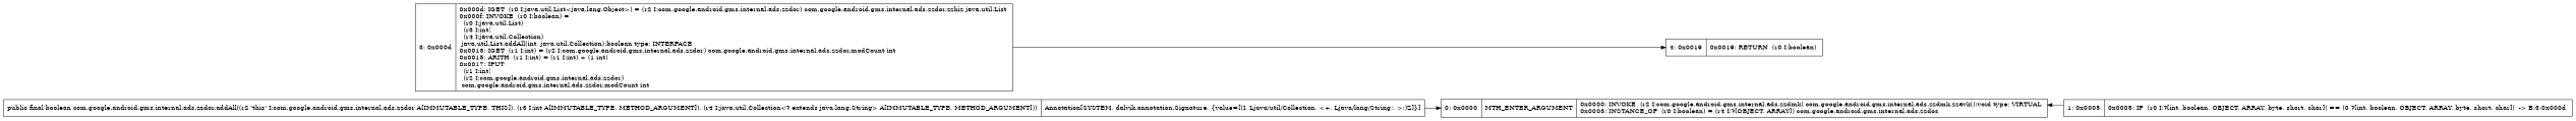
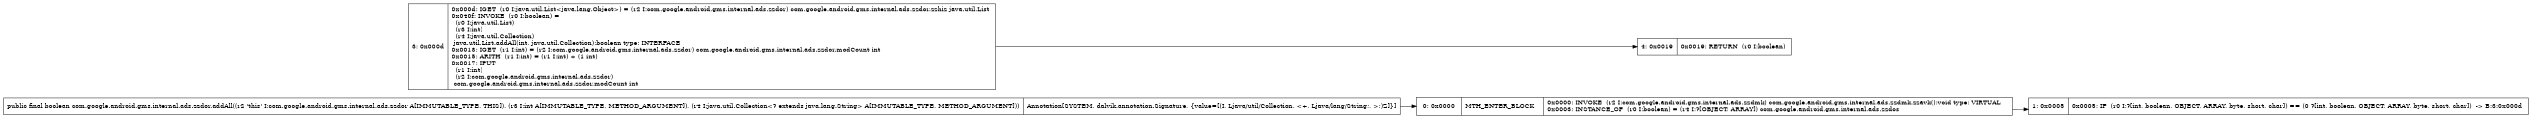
  digraph {
    rankdir=LR
    node [shape=record]
-   n1 [label="{0\:\ 0x0000|MTH_ENTER_ARGUMENT\l|0x0000: INVOKE  (r2 I:com.google.android.gms.internal.ads.zzdmk) com.google.android.gms.internal.ads.zzdmk.zzavk():void type: VIRTUAL \l0x0003: INSTANCE_OF  (r0 I:boolean) = (r4 I:?[OBJECT, ARRAY]) com.google.android.gms.internal.ads.zzdos \l}"]
+   n1 [label="{0\:\ 0x0000|MTH_ENTER_BLOCK\l|0x0000: INVOKE  (r2 I:com.google.android.gms.internal.ads.zzdmk) com.google.android.gms.internal.ads.zzdmk.zzavk():void type: VIRTUAL \l0x0003: INSTANCE_OF  (r0 I:boolean) = (r4 I:?[OBJECT, ARRAY]) com.google.android.gms.internal.ads.zzdos \l}"]
    n2 [label="{1\:\ 0x0005|0x0005: IF  (r0 I:?[int, boolean, OBJECT, ARRAY, byte, short, char]) == (0 ?[int, boolean, OBJECT, ARRAY, byte, short, char])  \-\> B:3:0x000d \l}"]
-   n3 [label="{3\:\ 0x000d|0x000d: IGET  (r0 I:java.util.List\<java.lang.Object\>) = (r2 I:com.google.android.gms.internal.ads.zzdor) com.google.android.gms.internal.ads.zzdor.zzhiz java.util.List \l0x000f: INVOKE  (r0 I:boolean) = \l  (r0 I:java.util.List)\l  (r3 I:int)\l  (r4 I:java.util.Collection)\l java.util.List.addAll(int, java.util.Collection):boolean type: INTERFACE \l0x0013: IGET  (r1 I:int) = (r2 I:com.google.android.gms.internal.ads.zzdor) com.google.android.gms.internal.ads.zzdor.modCount int \l0x0015: ARITH  (r1 I:int) = (r1 I:int) + (1 int) \l0x0017: IPUT  \l  (r1 I:int)\l  (r2 I:com.google.android.gms.internal.ads.zzdor)\l com.google.android.gms.internal.ads.zzdor.modCount int \l}"]
+   n3 [label="{3\:\ 0x000d|0x000d: IGET  (r0 I:java.util.List\<java.lang.Object\>) = (r2 I:com.google.android.gms.internal.ads.zzdor) com.google.android.gms.internal.ads.zzdor.zzhiz java.util.List \l0x040f: INVOKE  (r0 I:boolean) = \l  (r0 I:java.util.List)\l  (r3 I:int)\l  (r4 I:java.util.Collection)\l java.util.List.addAll(int, java.util.Collection):boolean type: INTERFACE \l0x0013: IGET  (r1 I:int) = (r2 I:com.google.android.gms.internal.ads.zzdor) com.google.android.gms.internal.ads.zzdor.modCount int \l0x0015: ARITH  (r1 I:int) = (r1 I:int) + (1 int) \l0x0017: IPUT  \l  (r1 I:int)\l  (r2 I:com.google.android.gms.internal.ads.zzdor)\l com.google.android.gms.internal.ads.zzdor.modCount int \l}"]
    n4 [label="{4\:\ 0x0019|0x0019: RETURN  (r0 I:boolean) \l}"]
    n5 [label="{public final boolean com.google.android.gms.internal.ads.zzdor.addAll((r2 'this' I:com.google.android.gms.internal.ads.zzdor A[IMMUTABLE_TYPE, THIS]), (r3 I:int A[IMMUTABLE_TYPE, METHOD_ARGUMENT]), (r4 I:java.util.Collection\<? extends java.lang.String\> A[IMMUTABLE_TYPE, METHOD_ARGUMENT]))  | Annotation[SYSTEM, dalvik.annotation.Signature, \{value=[(I, Ljava\/util\/Collection, \<+, Ljava\/lang\/String;, \>;)Z]\}]\l}"]
-   n2 -> n1
+   n1 -> n2
    n3 -> n4
    n5 -> n1
  }
